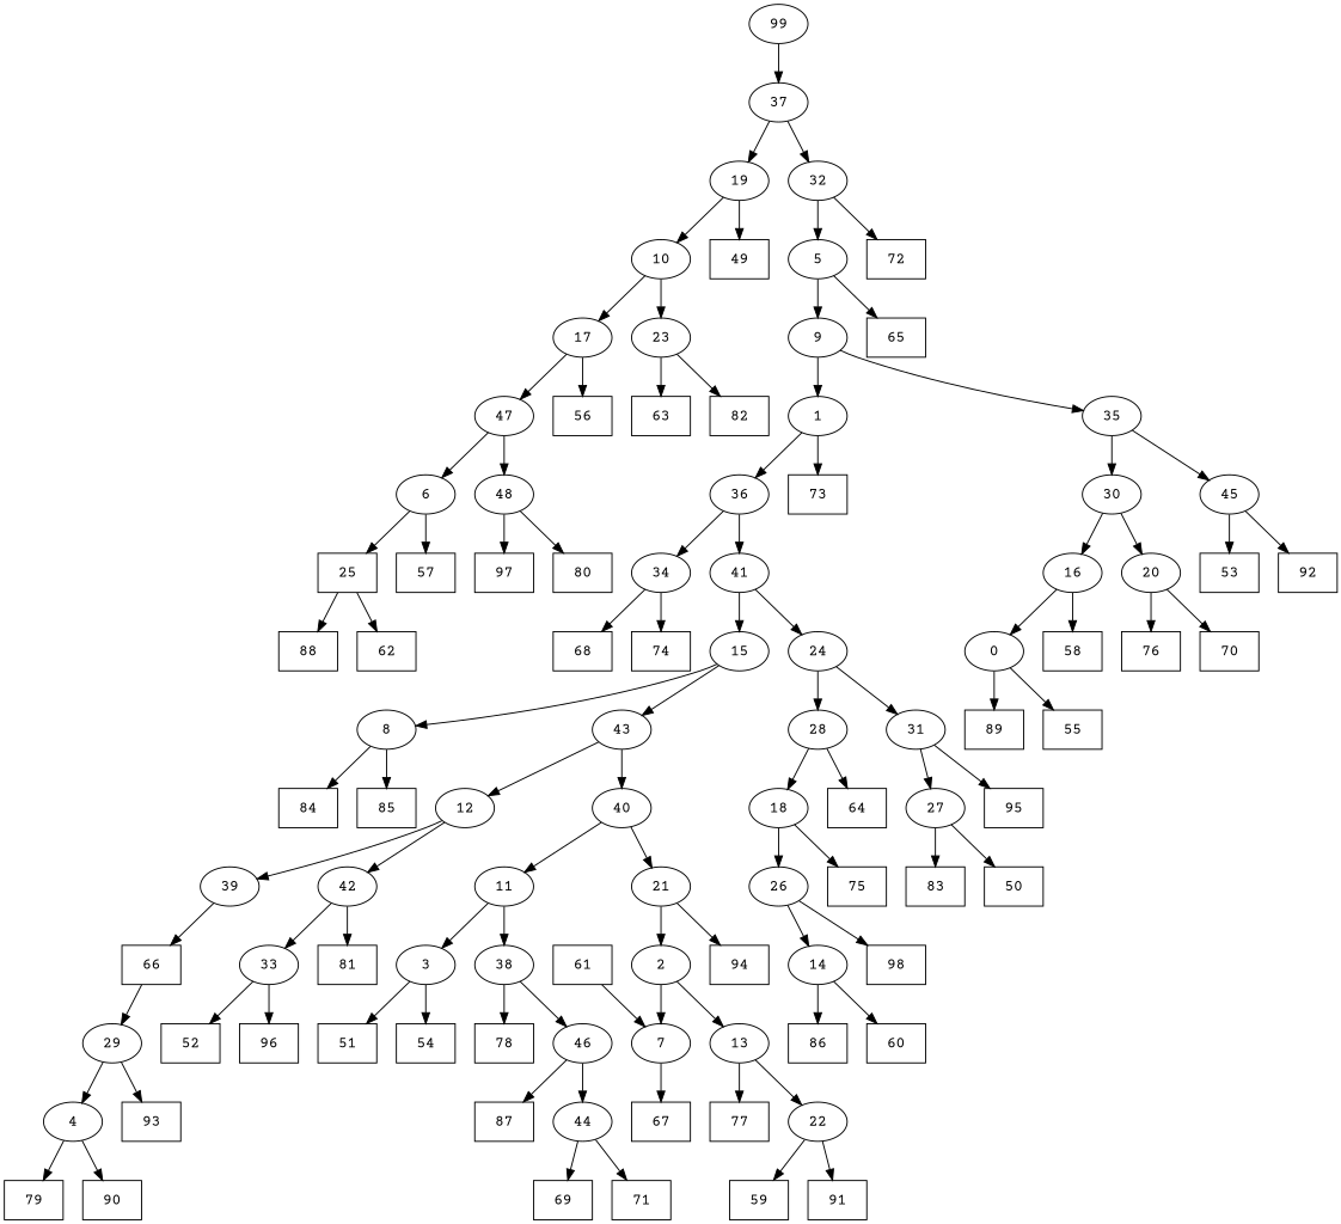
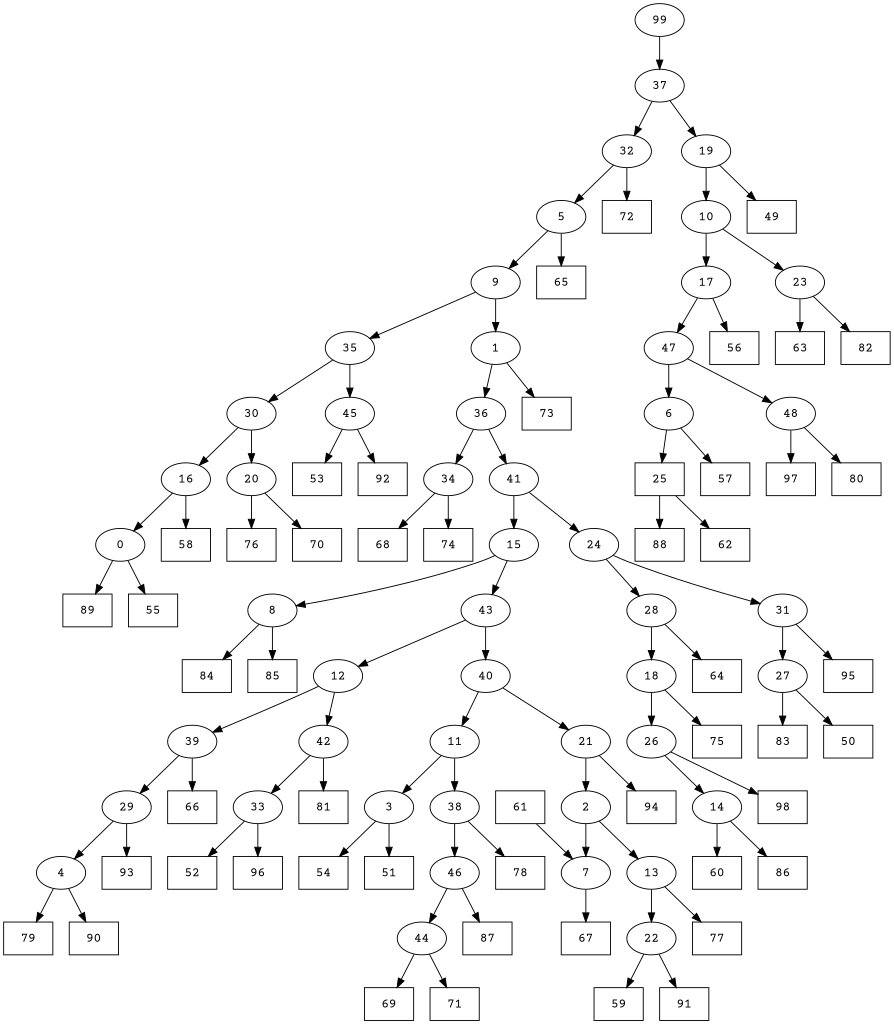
  digraph {
    fontname="Courier Prime"
    node [fontname="Courier Prime" shape=box]
    edge [fontname="Courier Prime"]
    n1 [label=0 shape=""]
    n2 [label=89]
    n3 [label=55]
    n4 [label=1 shape=""]
    n5 [label=36 shape=""]
    n6 [label=73]
    n7 [label=34 shape=""]
    n8 [label=41 shape=""]
    n9 [label=2 shape=""]
    n10 [label=7 shape=""]
    n11 [label=13 shape=""]
    n12 [label=67]
    n13 [label=22 shape=""]
    n14 [label=77]
    n15 [label=3 shape=""]
    n16 [label=54]
    n17 [label=51]
    n18 [label=4 shape=""]
    n19 [label=79]
    n20 [label=90]
    n21 [label=5 shape=""]
    n22 [label=9 shape=""]
    n23 [label=65]
    n24 [label=35 shape=""]
    n25 [label=6 shape=""]
    n26 [label=25]
    n27 [label=57]
    n28 [label=88]
    n29 [label=62]
    n30 [label=61]
    n31 [label=8 shape=""]
    n32 [label=84]
    n33 [label=85]
    n34 [label=30 shape=""]
    n35 [label=45 shape=""]
    n36 [label=10 shape=""]
    n37 [label=17 shape=""]
    n38 [label=23 shape=""]
    n39 [label=47 shape=""]
    n40 [label=56]
    n41 [label=63]
    n42 [label=82]
    n43 [label=11 shape=""]
    n44 [label=38 shape=""]
    n45 [label=46 shape=""]
    n46 [label=78]
    n47 [label=12 shape=""]
    n48 [label=39 shape=""]
    n49 [label=42 shape=""]
    n50 [label=29 shape=""]
    n51 [label=66]
    n52 [label=33 shape=""]
    n53 [label=81]
    n54 [label=59]
    n55 [label=91]
    n56 [label=14 shape=""]
    n57 [label=60]
    n58 [label=86]
    n59 [label=15 shape=""]
    n60 [label=43 shape=""]
    n61 [label=40 shape=""]
    n62 [label=16 shape=""]
    n63 [label=58]
    n64 [label=48 shape=""]
    n65 [label=18 shape=""]
    n66 [label=26 shape=""]
    n67 [label=75]
    n68 [label=98]
    n69 [label=19 shape=""]
    n70 [label=49]
    n71 [label=20 shape=""]
    n72 [label=76]
    n73 [label=70]
    n74 [label=21 shape=""]
    n75 [label=94]
    n76 [label=24 shape=""]
    n77 [label=28 shape=""]
    n78 [label=31 shape=""]
    n79 [label=64]
    n80 [label=27 shape=""]
    n81 [label=95]
    n82 [label=83]
    n83 [label=50]
    n84 [label=93]
    n85 [label=32 shape=""]
    n86 [label=72]
    n87 [label=52]
    n88 [label=96]
    n89 [label=68]
    n90 [label=74]
    n91 [label=53]
    n92 [label=92]
    n93 [label=37 shape=""]
    n94 [label=44 shape=""]
    n95 [label=87]
    n96 [label=69]
    n97 [label=71]
    n98 [label=97]
    n99 [label=80]
    n100 [label=99 shape=""]
    n1 -> n2
    n1 -> n3
    n4 -> n5
    n4 -> n6
    n5 -> n7
    n5 -> n8
    n7 -> n89
    n7 -> n90
    n8 -> n59
    n8 -> n76
    n9 -> n10
    n9 -> n11
    n10 -> n12
    n11 -> n13
    n11 -> n14
    n13 -> n54
    n13 -> n55
    n15 -> n16
    n15 -> n17
    n18 -> n19
    n18 -> n20
    n21 -> n22
    n21 -> n23
    n22 -> n4
    n22 -> n24
    n24 -> n34
    n24 -> n35
    n25 -> n26
    n25 -> n27
    n26 -> n28
    n26 -> n29
    n30 -> n10
    n31 -> n32
    n31 -> n33
    n34 -> n62
    n34 -> n71
    n35 -> n91
    n35 -> n92
    n36 -> n37
    n36 -> n38
    n37 -> n39
    n37 -> n40
    n38 -> n41
    n38 -> n42
    n39 -> n25
    n39 -> n64
    n43 -> n15
    n43 -> n44
    n44 -> n45
    n44 -> n46
    n45 -> n94
    n45 -> n95
    n47 -> n48
    n47 -> n49
-   n51 -> n50
+   n48 -> n50
    n48 -> n51
    n49 -> n52
    n49 -> n53
    n50 -> n18
    n50 -> n84
    n52 -> n87
    n52 -> n88
    n56 -> n57
    n56 -> n58
    n59 -> n31
    n59 -> n60
    n60 -> n47
    n60 -> n61
    n61 -> n43
    n61 -> n74
    n62 -> n1
    n62 -> n63
    n64 -> n98
    n64 -> n99
    n65 -> n66
    n65 -> n67
    n66 -> n56
    n66 -> n68
    n69 -> n36
    n69 -> n70
    n71 -> n72
    n71 -> n73
    n74 -> n9
    n74 -> n75
    n76 -> n77
    n76 -> n78
    n77 -> n65
    n77 -> n79
    n78 -> n80
    n78 -> n81
    n80 -> n82
    n80 -> n83
    n85 -> n21
    n85 -> n86
    n93 -> n69
    n93 -> n85
    n94 -> n96
    n94 -> n97
    n100 -> n93
  }
